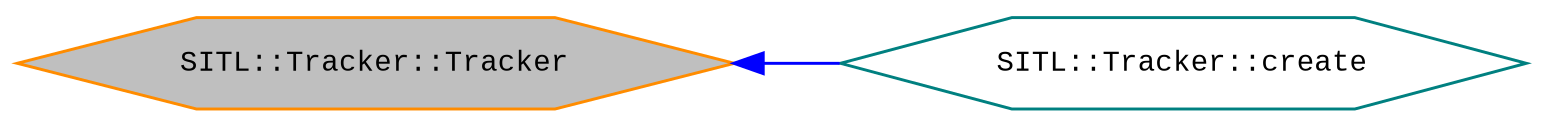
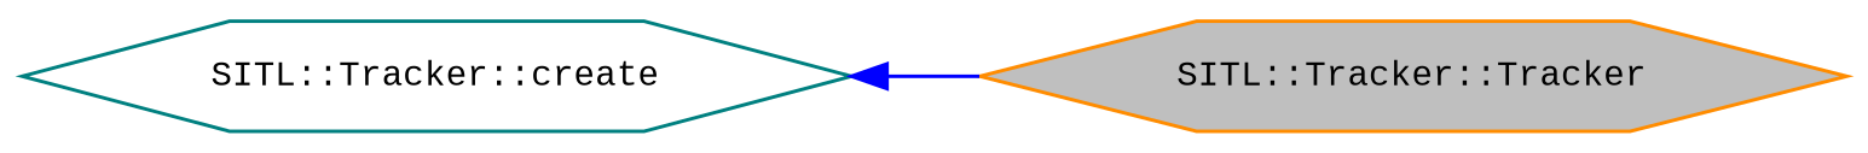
  digraph {
    rankdir=LR
    fontname="Liberation Mono"
    node [fontname="Liberation Mono" fontsize=10 shape=hexagon style=filled]
    n1 [color=darkorange fillcolor=grey75 fontcolor=black height=0.2 label="SITL::Tracker::Tracker" width=0.4]
    n2 [color=teal fillcolor=white height=0.2 label="SITL::Tracker::create" width=0.4]
-   n1 -> n2 [color=blue dir=back fontname="Liberation Mono" fontsize=10 labelfontname=Helvetica labelfontsize=10 style=solid]
+   n2 -> n1 [color=blue dir=back fontname="Liberation Mono" fontsize=10 labelfontname=Helvetica labelfontsize=10 style=solid]
  }
